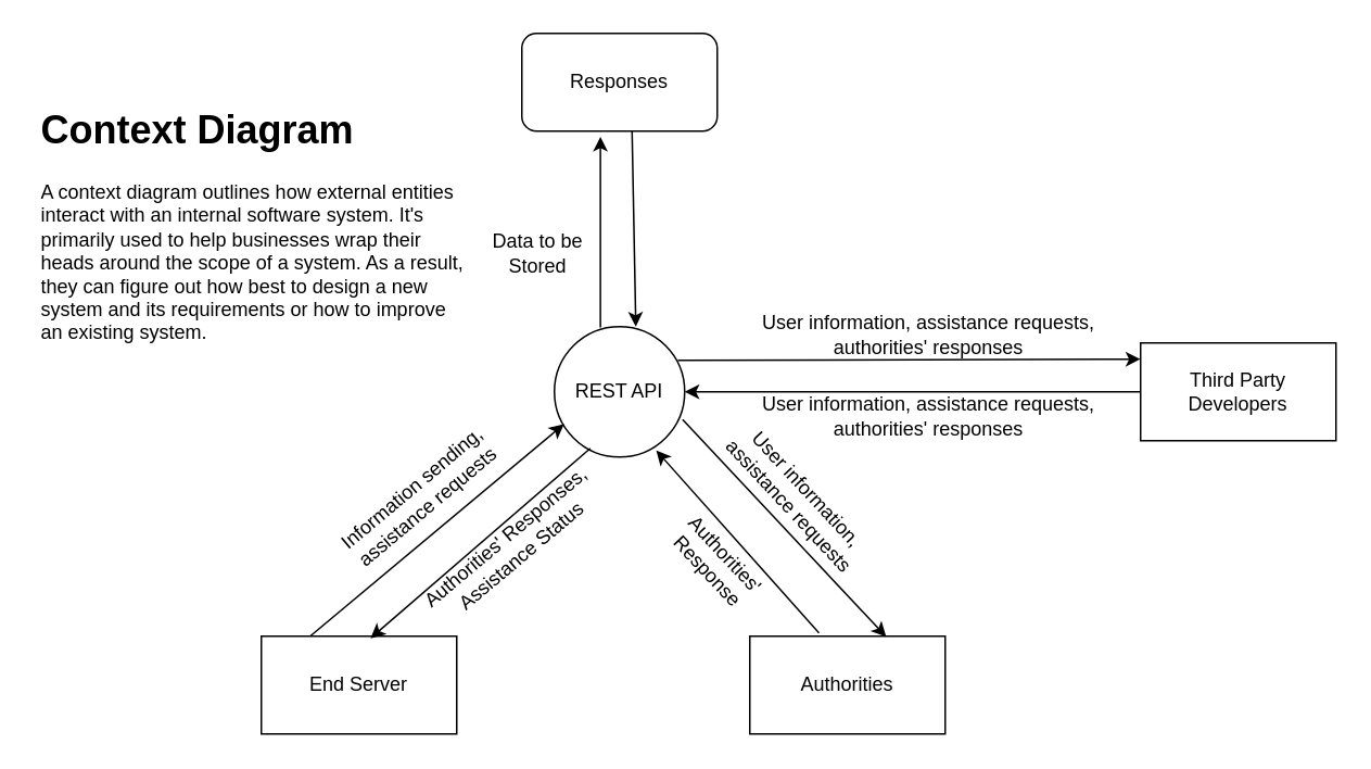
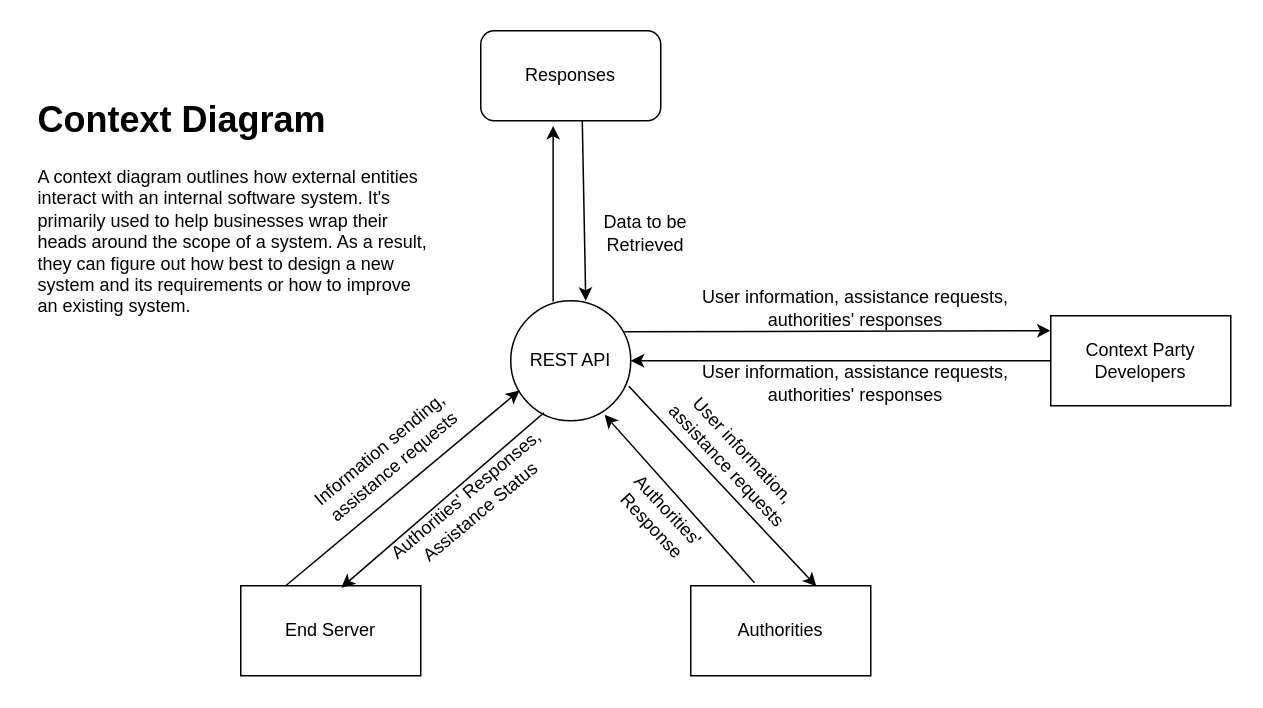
  <mxCell id="0" />
  <mxCell id="1" parent="0" />
  <mxCell id="2" value="End Server" style="rounded=0;whiteSpace=wrap;html=1;" parent="1" vertex="1"><mxGeometry x="160" y="390" width="120" height="60" as="geometry" /></mxCell>
  <mxCell id="3" value="Authorities" style="rounded=0;whiteSpace=wrap;html=1;" parent="1" vertex="1"><mxGeometry x="460" y="390" width="120" height="60" as="geometry" /></mxCell>
  <mxCell id="4" value="Responses" style="rounded=1;whiteSpace=wrap;html=1;" parent="1" vertex="1"><mxGeometry x="320" y="20" width="120" height="60" as="geometry" /></mxCell>
  <mxCell id="5" value="REST API" style="ellipse;whiteSpace=wrap;html=1;aspect=fixed;" parent="1" vertex="1"><mxGeometry x="340" y="200" width="80" height="80" as="geometry" /></mxCell>
  <mxCell id="6" value="" style="endArrow=classic;html=1;rounded=0;exitX=0.25;exitY=0;exitDx=0;exitDy=0;entryX=0.073;entryY=0.748;entryDx=0;entryDy=0;entryPerimeter=0;" parent="1" source="2" target="5" edge="1"><mxGeometry width="50" height="50" relative="1" as="geometry"><mxPoint x="540" y="320" as="sourcePoint" /><mxPoint x="590" y="270" as="targetPoint" /></mxGeometry></mxCell>
  <mxCell id="7" value="" style="endArrow=classic;html=1;rounded=0;exitX=0.276;exitY=0.933;exitDx=0;exitDy=0;exitPerimeter=0;entryX=0.559;entryY=0.021;entryDx=0;entryDy=0;entryPerimeter=0;" parent="1" source="5" target="2" edge="1"><mxGeometry width="50" height="50" relative="1" as="geometry"><mxPoint x="400" y="350" as="sourcePoint" /><mxPoint x="450" y="300" as="targetPoint" /></mxGeometry></mxCell>
  <mxCell id="8" value="Information sending, assistance requests" style="text;html=1;strokeColor=none;fillColor=none;align=center;verticalAlign=middle;whiteSpace=wrap;rounded=0;rotation=-40;" parent="1" vertex="1"><mxGeometry x="190" y="290" width="134.68" height="30" as="geometry" /></mxCell>
  <mxCell id="9" value="Authorities' Responses, Assistance Status" style="text;html=1;strokeColor=none;fillColor=none;align=center;verticalAlign=middle;whiteSpace=wrap;rounded=0;rotation=-40;" parent="1" vertex="1"><mxGeometry x="250" y="320" width="130" height="30" as="geometry" /></mxCell>
  <mxCell id="10" value="" style="endArrow=classic;html=1;rounded=0;exitX=0.353;exitY=0.007;exitDx=0;exitDy=0;exitPerimeter=0;entryX=0.402;entryY=1.057;entryDx=0;entryDy=0;entryPerimeter=0;" parent="1" source="5" target="4" edge="1"><mxGeometry width="50" height="50" relative="1" as="geometry"><mxPoint x="370" y="220" as="sourcePoint" /><mxPoint x="420" y="170" as="targetPoint" /></mxGeometry></mxCell>
  <mxCell id="11" value="" style="endArrow=classic;html=1;rounded=0;exitX=0.564;exitY=0.995;exitDx=0;exitDy=0;exitPerimeter=0;entryX=0.625;entryY=0;entryDx=0;entryDy=0;entryPerimeter=0;" parent="1" source="4" target="5" edge="1"><mxGeometry width="50" height="50" relative="1" as="geometry"><mxPoint x="370" y="220" as="sourcePoint" /><mxPoint x="420" y="170" as="targetPoint" /></mxGeometry></mxCell>
- <mxCell id="12" value="Data to be Stored" style="text;html=1;strokeColor=none;fillColor=none;align=center;verticalAlign=middle;whiteSpace=wrap;rounded=0;" parent="1" vertex="1"><mxGeometry x="300" y="140" width="60" height="30" as="geometry" /></mxCell>
+ <mxCell id="13" value="Data to be Retrieved" style="text;html=1;strokeColor=none;fillColor=none;align=center;verticalAlign=middle;whiteSpace=wrap;rounded=0;" parent="1" vertex="1"><mxGeometry x="400" y="140" width="60" height="30" as="geometry" /></mxCell>
  <mxCell id="14" value="" style="endArrow=classic;html=1;rounded=0;entryX=0.782;entryY=0.95;entryDx=0;entryDy=0;entryPerimeter=0;exitX=0.354;exitY=-0.033;exitDx=0;exitDy=0;exitPerimeter=0;" parent="1" source="3" target="5" edge="1"><mxGeometry width="50" height="50" relative="1" as="geometry"><mxPoint x="430" y="340" as="sourcePoint" /><mxPoint x="480" y="290" as="targetPoint" /></mxGeometry></mxCell>
  <mxCell id="15" value="" style="endArrow=classic;html=1;rounded=0;exitX=0.984;exitY=0.713;exitDx=0;exitDy=0;exitPerimeter=0;entryX=0.698;entryY=0.006;entryDx=0;entryDy=0;entryPerimeter=0;" parent="1" source="5" target="3" edge="1"><mxGeometry width="50" height="50" relative="1" as="geometry"><mxPoint x="430" y="340" as="sourcePoint" /><mxPoint x="480" y="290" as="targetPoint" /></mxGeometry></mxCell>
  <mxCell id="16" value="User information, assistance requests" style="text;html=1;strokeColor=none;fillColor=none;align=center;verticalAlign=middle;whiteSpace=wrap;rounded=0;rotation=47;" parent="1" vertex="1"><mxGeometry x="435" y="290" width="110" height="30" as="geometry" /></mxCell>
  <mxCell id="17" value="Authorities' Response" style="text;html=1;strokeColor=none;fillColor=none;align=center;verticalAlign=middle;whiteSpace=wrap;rounded=0;rotation=47;" parent="1" vertex="1"><mxGeometry x="410" y="330" width="60" height="30" as="geometry" /></mxCell>
- <mxCell id="18" value="Third Party Developers" style="rounded=0;whiteSpace=wrap;html=1;" parent="1" vertex="1"><mxGeometry x="700" y="210" width="120" height="60" as="geometry" /></mxCell>
+ <mxCell id="18" value="Context Party Developers" style="rounded=0;whiteSpace=wrap;html=1;" parent="1" vertex="1"><mxGeometry x="700" y="210" width="120" height="60" as="geometry" /></mxCell>
  <mxCell id="19" value="" style="endArrow=classic;html=1;rounded=0;exitX=0.948;exitY=0.258;exitDx=0;exitDy=0;exitPerimeter=0;entryX=-0.001;entryY=0.166;entryDx=0;entryDy=0;entryPerimeter=0;" parent="1" source="5" target="18" edge="1"><mxGeometry width="50" height="50" relative="1" as="geometry"><mxPoint x="530" y="310" as="sourcePoint" /><mxPoint x="580" y="260" as="targetPoint" /></mxGeometry></mxCell>
  <mxCell id="20" value="" style="endArrow=classic;html=1;rounded=0;entryX=1;entryY=0.5;entryDx=0;entryDy=0;exitX=0;exitY=0.5;exitDx=0;exitDy=0;" parent="1" source="18" target="5" edge="1"><mxGeometry width="50" height="50" relative="1" as="geometry"><mxPoint x="510" y="300" as="sourcePoint" /><mxPoint x="560" y="250" as="targetPoint" /></mxGeometry></mxCell>
  <mxCell id="21" value="User information, assistance requests, authorities' responses" style="text;html=1;strokeColor=none;fillColor=none;align=center;verticalAlign=middle;whiteSpace=wrap;rounded=0;" parent="1" vertex="1"><mxGeometry x="460" y="190" width="220" height="30" as="geometry" /></mxCell>
  <mxCell id="22" value="User information, assistance requests, authorities' responses" style="text;html=1;strokeColor=none;fillColor=none;align=center;verticalAlign=middle;whiteSpace=wrap;rounded=0;" parent="1" vertex="1"><mxGeometry x="460" y="240" width="220" height="30" as="geometry" /></mxCell>
  <mxCell id="23" value="&lt;h1&gt;Context Diagram&lt;/h1&gt;&lt;p&gt;A context diagram outlines how external entities interact with an internal software system. It's primarily used to help businesses wrap their heads around the scope of a system. As a result, they can figure out how best to design a new system and its requirements or how to improve an existing system.&lt;/p&gt;" style="text;html=1;strokeColor=none;fillColor=none;spacing=5;spacingTop=-20;whiteSpace=wrap;overflow=hidden;rounded=0;" parent="1" vertex="1"><mxGeometry x="20" y="60" width="270" height="160" as="geometry" /></mxCell>
